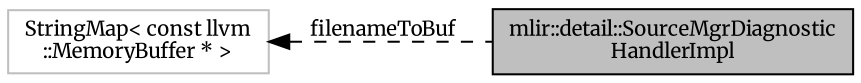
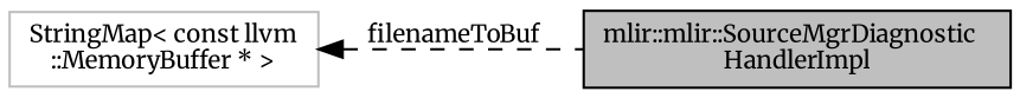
  digraph {
    rankdir=LR
    fontname=Merriweather
    node [fontname=Merriweather fontsize=10 shape=record]
-   n1 [color=black fillcolor=grey75 fontcolor=black height=0.2 label="mlir::detail::SourceMgrDiagnostic\lHandlerImpl" style=filled width=0.4]
+   n1 [color=black fillcolor=grey75 fontcolor=black height=0.2 label="mlir::mlir::SourceMgrDiagnostic\lHandlerImpl" style=filled width=0.4]
    n2 [color=grey75 height=0.2 label="StringMap\< const llvm\l::MemoryBuffer * \>" width=0.4]
    n2 -> n1 [color=black dir=back fontname=Merriweather fontsize=10 label=" filenameToBuf" labelfontname=Helvetica labelfontsize=10 style=dashed]
  }
